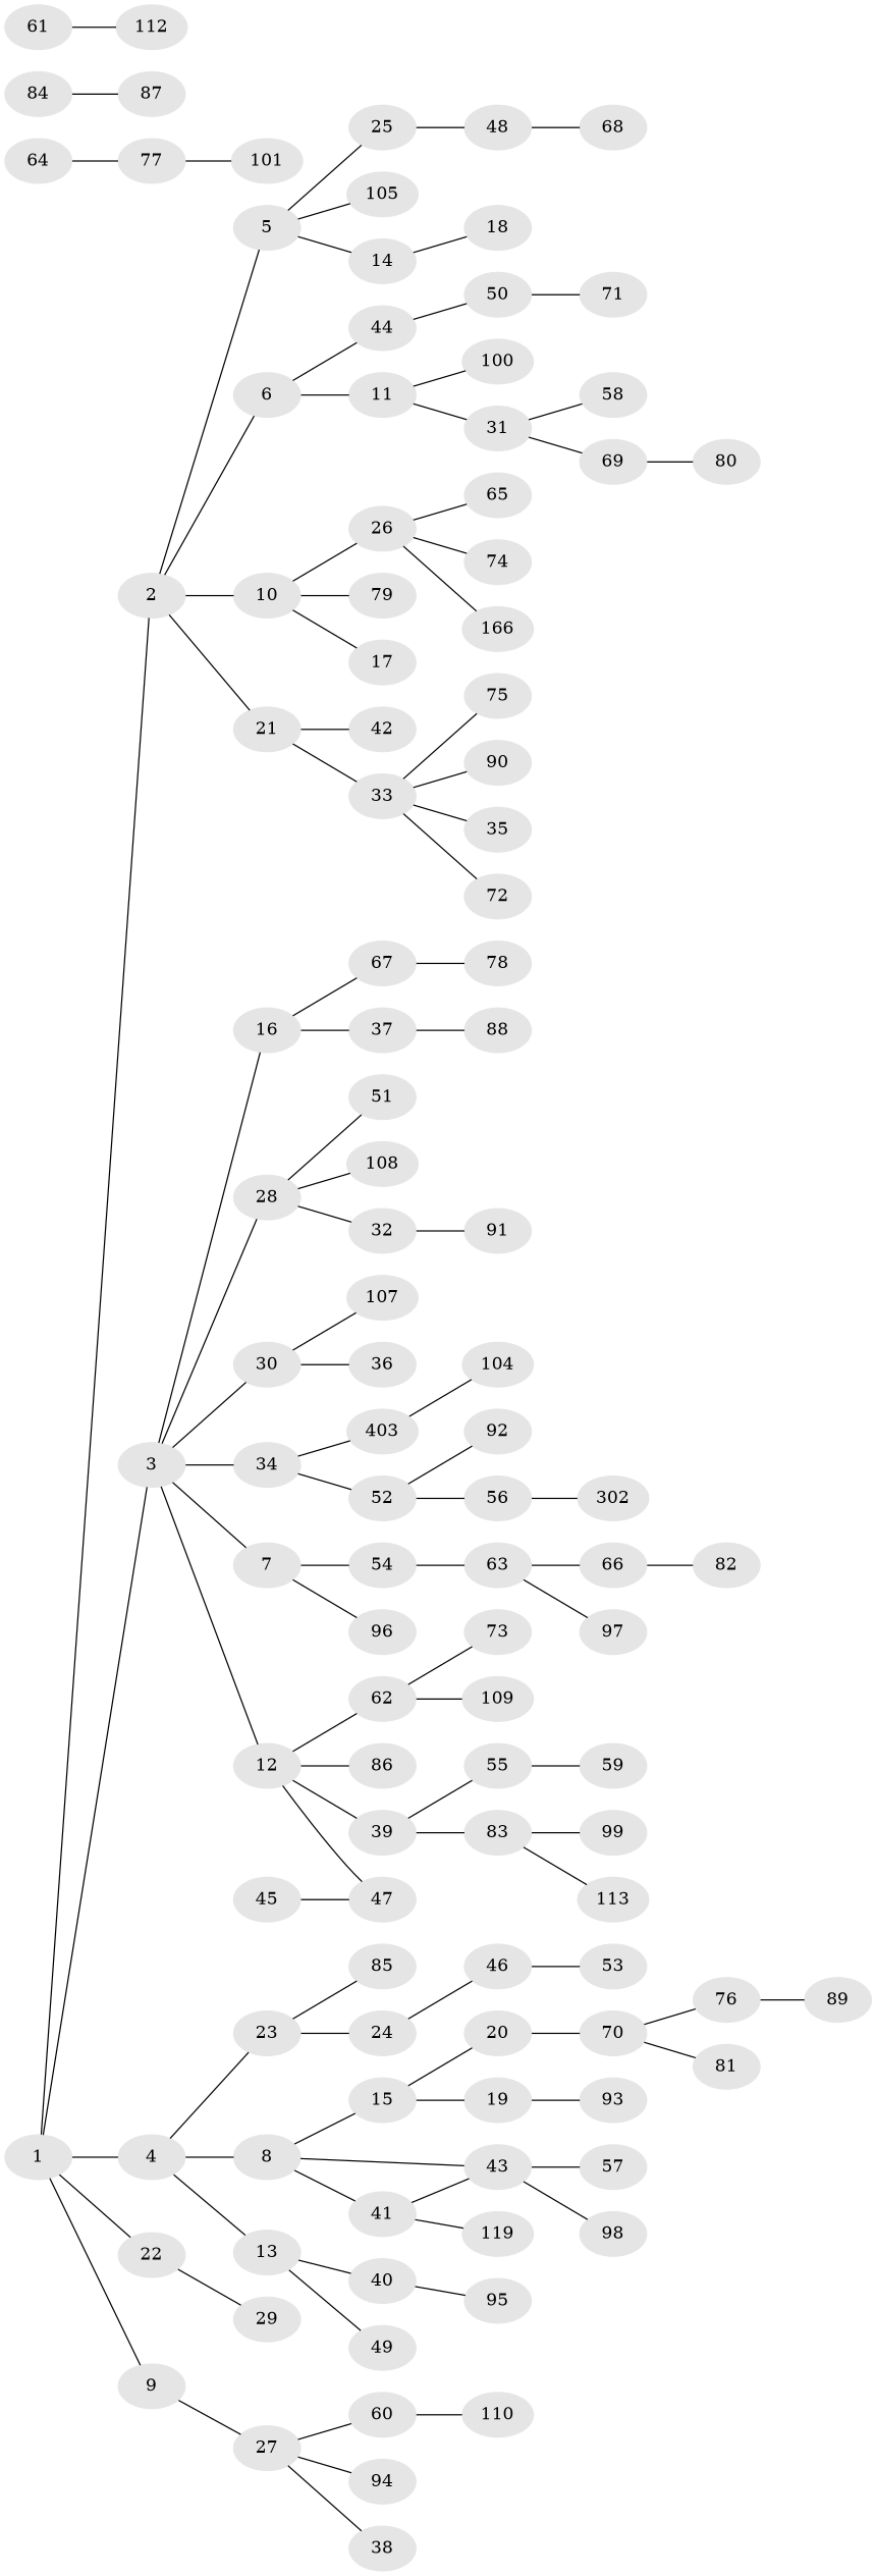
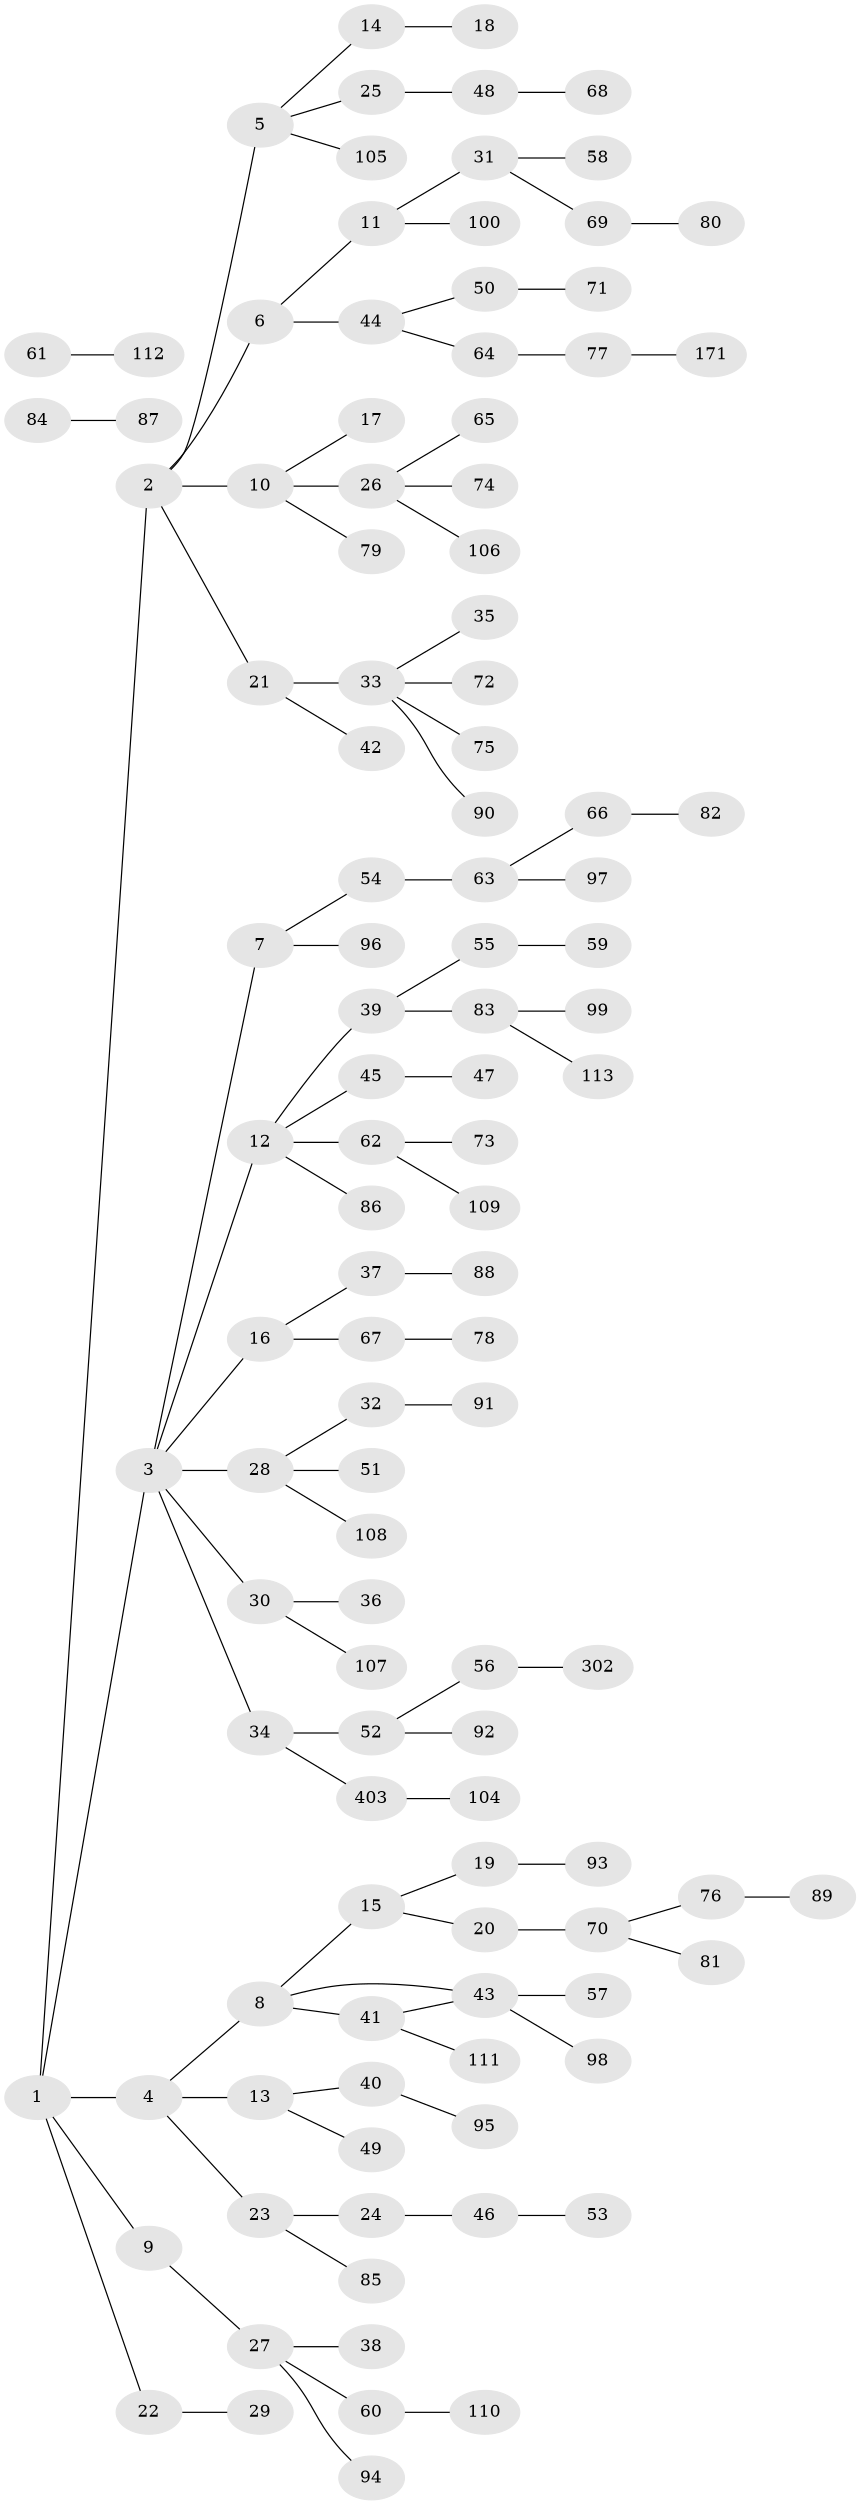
  graph {
    rankdir=LR
    node [color=gray90 style=filled]
    1
    2
    3
    4
    9
    22
    5
    6
    10
    21
    7
    12
    16
    28
    30
    34
    8
    13
    23
    27
    29
    14
    25
    105
    11
    44
    17
    26
    79
    33
    42
    54
    96
    39
    45
    62
    86
    37
    67
    32
    51
    108
    36
    107
    52
    n46 [label=403]
    15
    41
    43
    40
    49
    24
    85
    18
    48
    31
    100
    50
    64
    63
    19
    20
-   111 [label=119]
+   111
    84
    87
    38
    60
    94
    65
    74
-   106 [label=166]
+   106
    58
    69
    55
    83
    47
    73
    109
    95
    93
    70
    88
    78
    76
    81
    35
    72
    75
    90
    46
    53
    68
    110
    91
    80
    56
    92
    104
    59
    99
    113
    57
    98
    71
    77
    n106 [label=302]
    66
    97
    61
    112
    89
    82
-   101
+   101 [label=171]
    1 -- 2
    1 -- 3
    1 -- 4
    1 -- 9
    1 -- 22
    2 -- 5
    2 -- 6
    2 -- 10
    2 -- 21
    3 -- 7
    3 -- 12
    3 -- 16
    3 -- 28
    3 -- 30
    3 -- 34
    4 -- 8
    4 -- 13
    4 -- 23
    9 -- 27
    22 -- 29
    5 -- 14
    5 -- 25
    5 -- 105
    6 -- 11
    6 -- 44
    10 -- 17
    10 -- 26
    10 -- 79
    21 -- 33
    21 -- 42
    7 -- 54
    7 -- 96
    12 -- 39
-   12 -- 47
+   12 -- 45
    12 -- 62
    12 -- 86
    16 -- 37
    16 -- 67
    28 -- 32
    28 -- 51
    28 -- 108
    30 -- 36
    30 -- 107
    34 -- 52
    34 -- n46
    8 -- 15
    8 -- 41
    8 -- 43
    13 -- 40
    13 -- 49
    23 -- 24
    23 -- 85
    27 -- 38
    27 -- 60
    27 -- 94
    14 -- 18
    25 -- 48
    11 -- 31
    11 -- 100
    44 -- 50
+   44 -- 64
    26 -- 65
    26 -- 74
    26 -- 106
    33 -- 35
    33 -- 72
    33 -- 75
    33 -- 90
    54 -- 63
    39 -- 55
    39 -- 83
    45 -- 47
    62 -- 73
    62 -- 109
    37 -- 88
    67 -- 78
    32 -- 91
    52 -- 56
    52 -- 92
    n46 -- 104
    15 -- 19
    15 -- 20
    41 -- 43
    41 -- 111
    43 -- 57
    43 -- 98
    40 -- 95
    24 -- 46
    48 -- 68
    31 -- 58
    31 -- 69
    50 -- 71
    64 -- 77
    63 -- 66
    63 -- 97
    19 -- 93
    20 -- 70
    84 -- 87
    60 -- 110
    69 -- 80
    55 -- 59
    83 -- 99
    83 -- 113
    70 -- 76
    70 -- 81
    76 -- 89
    46 -- 53
    56 -- n106
    77 -- 101
    66 -- 82
    61 -- 112
  }
